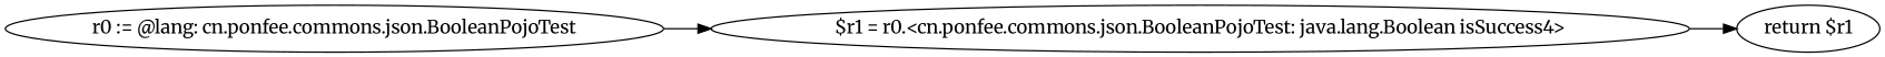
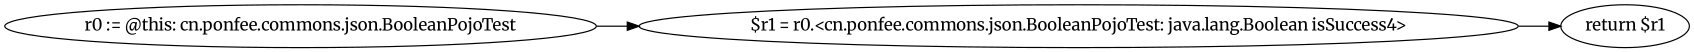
  digraph {
    rankdir=LR
    fontname=Merriweather
    node [fontname=Merriweather]
    edge [fontname=Merriweather]
-   "r0 := @this: cn.ponfee.commons.json.BooleanPojoTest" [label="r0 := @lang: cn.ponfee.commons.json.BooleanPojoTest"]
+   "r0 := @this: cn.ponfee.commons.json.BooleanPojoTest"
    "$r1 = r0.<cn.ponfee.commons.json.BooleanPojoTest: java.lang.Boolean isSuccess4>"
    "return $r1"
    "r0 := @this: cn.ponfee.commons.json.BooleanPojoTest" -> "$r1 = r0.<cn.ponfee.commons.json.BooleanPojoTest: java.lang.Boolean isSuccess4>"
    "$r1 = r0.<cn.ponfee.commons.json.BooleanPojoTest: java.lang.Boolean isSuccess4>" -> "return $r1"
  }
